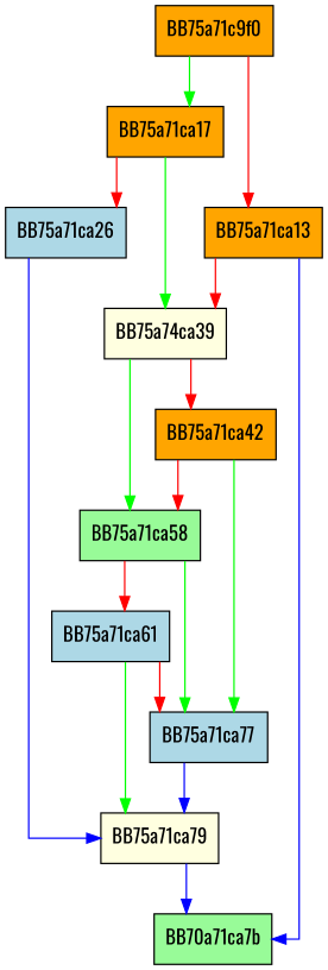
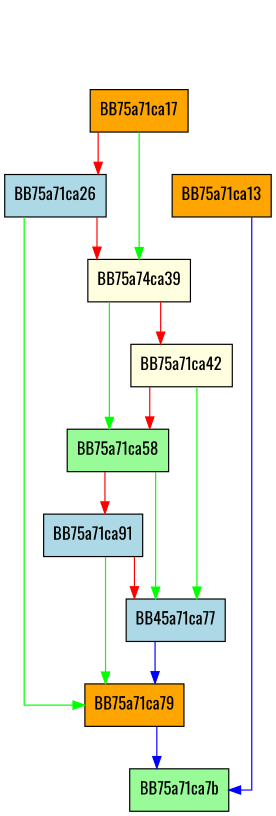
  digraph {
    fontname=Oswald
    splines=ortho
    node [fillcolor=orange fontname=Oswald shape=box style=filled]
    edge [color=green fontname=Oswald]
-   BB75a71c9f0
    BB75a71ca17
    BB75a71ca13
    n4 [fillcolor=lightyellow label=BB75a74ca39]
    BB75a71ca26 [fillcolor=lightblue]
-   BB75a71ca7b [fillcolor=palegreen label=BB70a71ca7b]
+   BB75a71ca7b [fillcolor=palegreen]
    BB75a71ca58 [fillcolor=palegreen]
-   BB75a71ca42
-   BB75a71ca79 [fillcolor=lightyellow]
-   BB75a71ca77 [fillcolor=lightblue]
-   BB75a71ca61 [fillcolor=lightblue]
-   BB75a71c9f0 -> BB75a71ca17
-   BB75a71c9f0 -> BB75a71ca13 [color=red]
+   BB75a71ca42 [fillcolor=lightyellow]
+   BB75a71ca79
+   BB75a71ca77 [fillcolor=lightblue label=BB45a71ca77]
+   BB75a71ca61 [fillcolor=lightblue label=BB75a71ca91]
    BB75a71ca17 -> n4
    BB75a71ca17 -> BB75a71ca26 [color=red]
    BB75a71ca13 -> BB75a71ca7b [color=blue]
    n4 -> BB75a71ca58
    n4 -> BB75a71ca42 [color=red]
-   BB75a71ca13 -> n4 [color=red]
-   BB75a71ca26 -> BB75a71ca79 [color=blue]
+   BB75a71ca26 -> n4 [color=red]
+   BB75a71ca26 -> BB75a71ca79
    BB75a71ca58 -> BB75a71ca77
    BB75a71ca58 -> BB75a71ca61 [color=red]
    BB75a71ca42 -> BB75a71ca58 [color=red]
    BB75a71ca42 -> BB75a71ca77
    BB75a71ca79 -> BB75a71ca7b [color=blue]
    BB75a71ca77 -> BB75a71ca79 [color=blue]
    BB75a71ca61 -> BB75a71ca79
    BB75a71ca61 -> BB75a71ca77 [color=red]
  }
